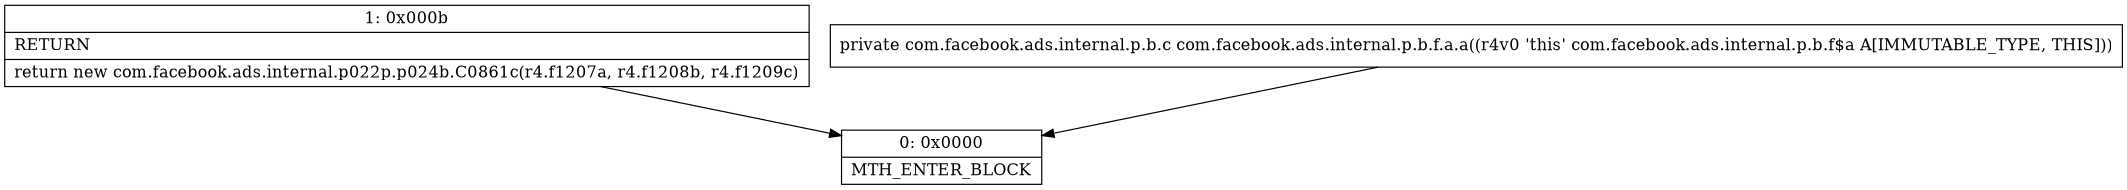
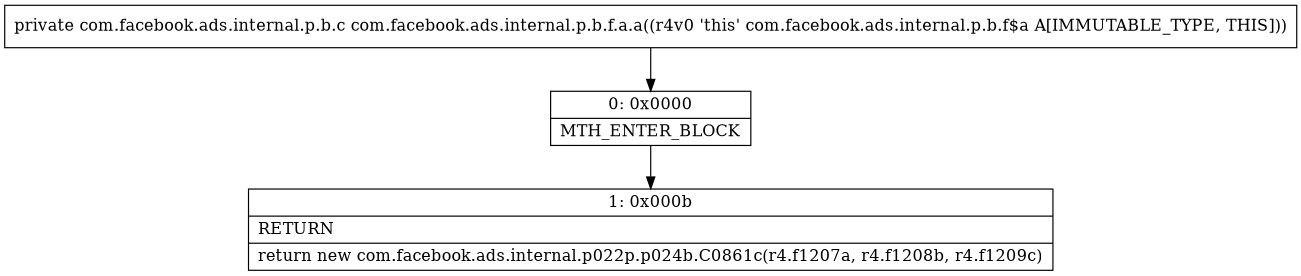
  digraph {
    node [shape=record]
    n1 [label="{0\:\ 0x0000|MTH_ENTER_BLOCK\l}"]
    n2 [label="{1\:\ 0x000b|RETURN\l|return new com.facebook.ads.internal.p022p.p024b.C0861c(r4.f1207a, r4.f1208b, r4.f1209c)\l}"]
    n3 [label="{private com.facebook.ads.internal.p.b.c com.facebook.ads.internal.p.b.f.a.a((r4v0 'this' com.facebook.ads.internal.p.b.f$a A[IMMUTABLE_TYPE, THIS])) }"]
-   n2 -> n1
+   n1 -> n2
    n3 -> n1
  }
